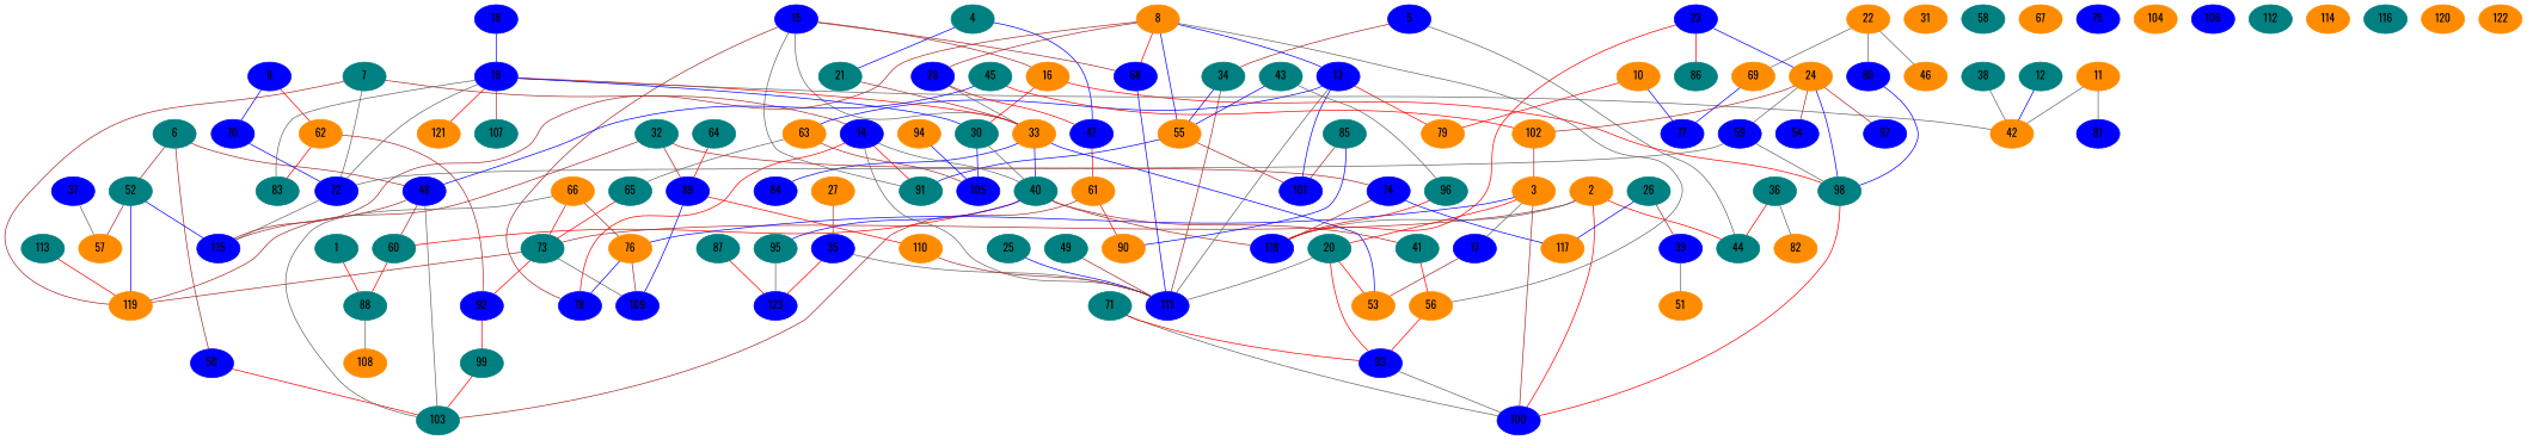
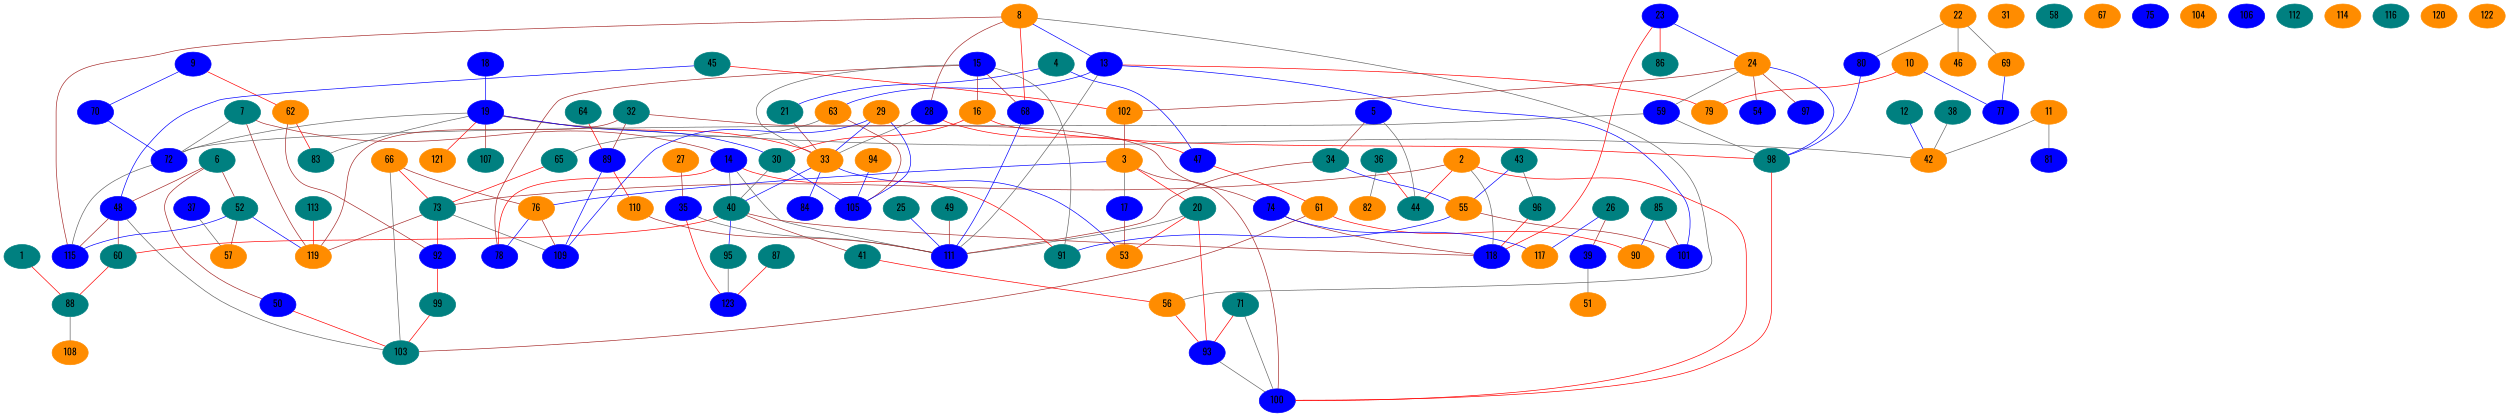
  graph {
    fontname=Oswald
    node [color=teal fontname=Oswald style=filled]
    edge [color=red fontname=Oswald]
    1
    88
    108 [color=darkorange]
    2 [color=darkorange]
    44
    73
    100 [color=blue]
    118 [color=blue]
    119 [color=darkorange]
    109 [color=blue]
    92 [color=blue]
    3 [color=darkorange]
    17 [color=blue]
    20
    76 [color=darkorange]
    53 [color=darkorange]
    111 [color=blue]
    93 [color=blue]
    78 [color=blue]
    4
    21
    47 [color=blue]
    33 [color=darkorange]
    61 [color=darkorange]
    5 [color=blue]
    34
    55 [color=darkorange]
    48 [color=blue]
    6
    50 [color=blue]
    52
    115 [color=blue]
    60
    103
    57 [color=darkorange]
    14 [color=blue]
    7
    72 [color=blue]
    40
    91
    8 [color=darkorange]
    13 [color=blue]
    28 [color=blue]
    56 [color=darkorange]
    68 [color=blue]
    79 [color=darkorange]
    63 [color=darkorange]
    101 [color=blue]
    9 [color=blue]
    62 [color=darkorange]
    70 [color=blue]
    83
    10 [color=darkorange]
    77 [color=blue]
    11 [color=darkorange]
    42 [color=darkorange]
    81 [color=blue]
    12
    105 [color=blue]
    65
    41
    95
    15 [color=blue]
    16 [color=darkorange]
    30
    98
    84 [color=blue]
    18 [color=blue]
    19 [color=blue]
    107
    121 [color=darkorange]
    22 [color=darkorange]
    46 [color=darkorange]
    69 [color=darkorange]
    80 [color=blue]
    23 [color=blue]
    24 [color=darkorange]
    86
    54 [color=blue]
    59 [color=blue]
    97 [color=blue]
    102 [color=darkorange]
    25
    39 [color=blue]
    26
    117 [color=darkorange]
    51 [color=darkorange]
    27 [color=darkorange]
    35 [color=blue]
    123 [color=blue]
+   29 [color=darkorange]
    31 [color=darkorange]
    32
    74 [color=blue]
    89 [color=blue]
    110 [color=darkorange]
    36
    82 [color=darkorange]
    37 [color=blue]
    38
    43
    96
    45
    90 [color=darkorange]
    49
    58
    99
    64
    66 [color=darkorange]
    67 [color=darkorange]
    71
    75 [color=blue]
    85
    87
    94 [color=darkorange]
    104 [color=darkorange]
    106 [color=blue]
    112
    113
    114 [color=darkorange]
    116
    120 [color=darkorange]
    122 [color=darkorange]
    1 -- 88
    88 -- 108 [color=gray40]
    2 -- 44
    2 -- 73 [color=brown]
    2 -- 100
    2 -- 118 [color=gray40]
    73 -- 119 [color=brown]
    73 -- 109 [color=gray40]
    73 -- 92
    92 -- 99
    3 -- 100 [color=brown]
    3 -- 17 [color=gray40]
    3 -- 20
    3 -- 76 [color=blue]
    17 -- 53 [color=brown]
    20 -- 53
    20 -- 111 [color=gray40]
    20 -- 93
    76 -- 109 [color=brown]
    76 -- 78 [color=blue]
    93 -- 100 [color=gray40]
    4 -- 21 [color=blue]
    4 -- 47 [color=blue]
    21 -- 33 [color=brown]
    47 -- 61
    33 -- 53 [color=blue]
    33 -- 40 [color=blue]
    33 -- 84 [color=blue]
    61 -- 103 [color=brown]
    61 -- 90
    5 -- 44 [color=gray40]
    5 -- 34 [color=brown]
    34 -- 111 [color=brown]
    34 -- 55 [color=blue]
    55 -- 91 [color=blue]
    55 -- 101 [color=brown]
    48 -- 115 [color=brown]
    48 -- 60 [color=brown]
    48 -- 103 [color=gray40]
    6 -- 48 [color=brown]
    6 -- 50 [color=brown]
    6 -- 52 [color=brown]
    50 -- 103
    52 -- 119 [color=blue]
    52 -- 115 [color=blue]
    52 -- 57 [color=brown]
    60 -- 88
    14 -- 111 [color=gray40]
    14 -- 78
    14 -- 40 [color=gray40]
    14 -- 91
    7 -- 119 [color=brown]
    7 -- 14 [color=brown]
    7 -- 72 [color=gray40]
    72 -- 115 [color=gray40]
    40 -- 118 [color=brown]
    40 -- 60
    40 -- 41 [color=brown]
    40 -- 95 [color=blue]
-   8 -- 55 [color=blue]
    8 -- 115 [color=brown]
    8 -- 13 [color=blue]
    8 -- 28 [color=brown]
    8 -- 56 [color=gray40]
    8 -- 68
    13 -- 111 [color=gray40]
    13 -- 79
    13 -- 63 [color=blue]
    13 -- 101 [color=blue]
    28 -- 47
    28 -- 33 [color=gray40]
    56 -- 93
    68 -- 111 [color=blue]
    63 -- 105 [color=brown]
    63 -- 65 [color=gray40]
    9 -- 62
    9 -- 70 [color=blue]
    62 -- 92 [color=brown]
    62 -- 83
    70 -- 72 [color=blue]
    10 -- 79
    10 -- 77 [color=blue]
    11 -- 42 [color=gray40]
    11 -- 81 [color=gray40]
    12 -- 42 [color=blue]
    65 -- 73
    41 -- 56
    95 -- 123 [color=gray40]
    15 -- 78 [color=brown]
    15 -- 33 [color=gray40]
    15 -- 91 [color=gray40]
    15 -- 68 [color=brown]
    15 -- 16 [color=brown]
    16 -- 30
    16 -- 98
    30 -- 40 [color=gray40]
    30 -- 105 [color=blue]
    98 -- 100
    18 -- 19 [color=blue]
    19 -- 33
    19 -- 72 [color=gray40]
    19 -- 83 [color=gray40]
    19 -- 42 [color=gray40]
    19 -- 30 [color=blue]
    19 -- 107 [color=brown]
    19 -- 121
    22 -- 46 [color=gray40]
    22 -- 69 [color=gray40]
    22 -- 80 [color=gray40]
    69 -- 77 [color=blue]
    80 -- 98 [color=blue]
    23 -- 118
    23 -- 24 [color=blue]
    23 -- 86
    24 -- 98 [color=blue]
    24 -- 54 [color=brown]
    24 -- 59 [color=gray40]
    24 -- 97 [color=brown]
    24 -- 102 [color=brown]
    59 -- 72 [color=gray40]
    59 -- 98 [color=gray40]
    102 -- 3 [color=brown]
    25 -- 111 [color=blue]
    39 -- 51 [color=gray40]
    26 -- 39 [color=brown]
    26 -- 117 [color=blue]
    27 -- 35 [color=brown]
    35 -- 111 [color=gray40]
    35 -- 123
+   29 -- 109 [color=blue]
+   29 -- 33 [color=blue]
+   29 -- 105 [color=blue]
    32 -- 119 [color=brown]
    32 -- 74 [color=brown]
    32 -- 89 [color=brown]
    74 -- 118 [color=brown]
    74 -- 117 [color=blue]
    89 -- 109 [color=blue]
    89 -- 110
    110 -- 111 [color=brown]
    36 -- 44
    36 -- 82 [color=gray40]
    37 -- 57 [color=gray40]
    38 -- 42 [color=gray40]
    43 -- 55 [color=blue]
    43 -- 96 [color=gray40]
    96 -- 118
    45 -- 48 [color=blue]
    45 -- 102
    49 -- 111 [color=brown]
    99 -- 103
    64 -- 89
    66 -- 73
    66 -- 76 [color=brown]
    66 -- 103 [color=gray40]
    71 -- 100 [color=gray40]
    71 -- 93
    85 -- 101 [color=brown]
    85 -- 90 [color=blue]
    87 -- 123
    94 -- 105 [color=blue]
    113 -- 119
  }
